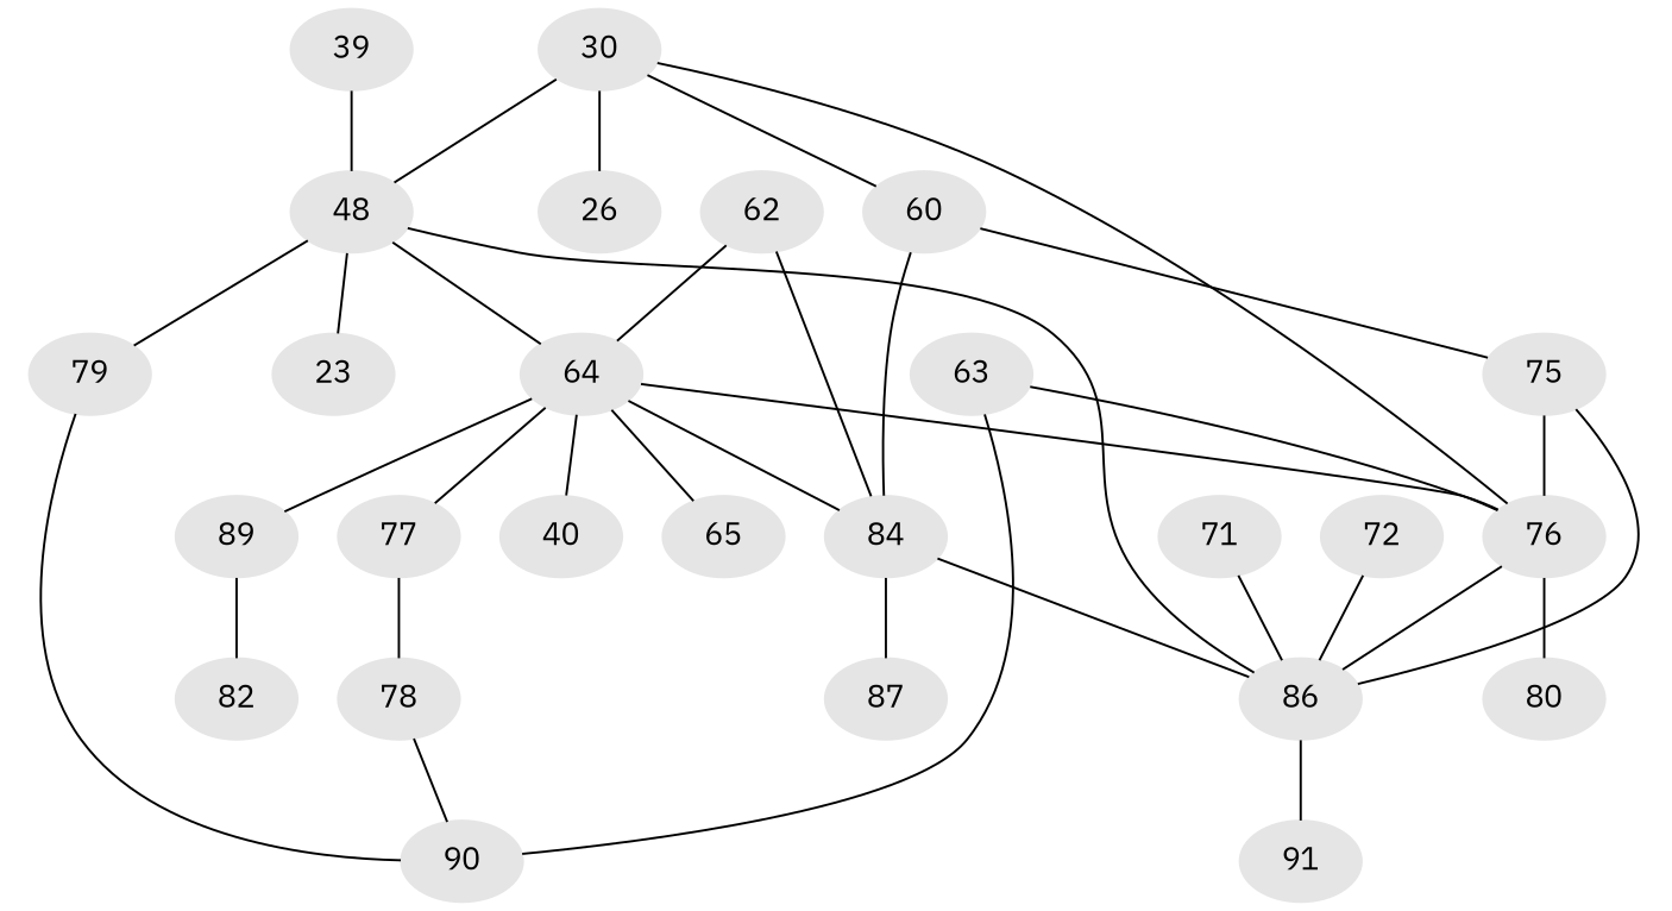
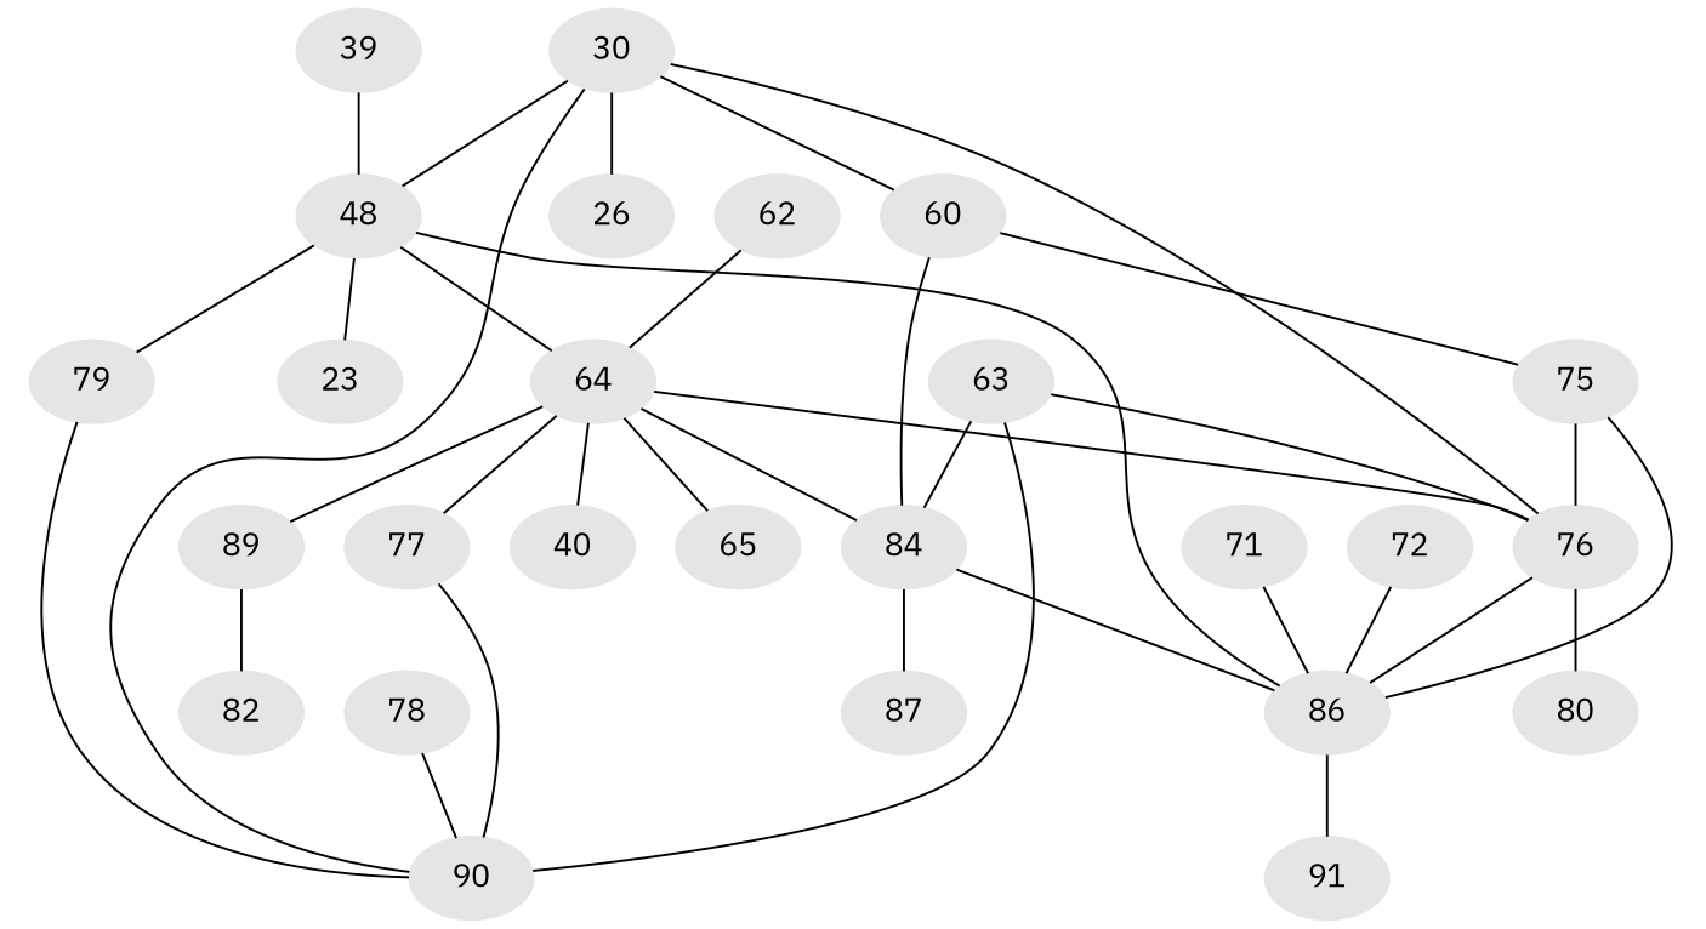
  graph {
    fontname="IBM Plex Sans"
    node [color=gray90 fontname="IBM Plex Sans" style=filled]
    edge [fontname="IBM Plex Sans"]
    30 [super="+11+13"]
    48 [super="+6+3+20"]
    60 [super="+59"]
    n4 [label=26]
    76 [super="+35+28+29+36+40+68+74"]
    90 [super="+52"]
    64 [super="+18+26+58+54"]
    79 [super="+55"]
    n9 [label=23]
    86 [super="+46+85+12+57"]
    75 [super="+21"]
    84 [super="+27+67"]
    80
    39 [super="+34"]
    65
    n16 [label=40]
    77 [super="+4+10"]
    89
    91
    87
    62
    63 [super="+38"]
    78 [super="+49+73"]
    82
    71 [super="+37"]
    72
    30 -- 48 [weight=2]
    30 -- 60
    30 -- n4
    30 -- 76 [weight=2]
+   30 -- 90
    48 -- 64 [weight=2]
    48 -- 79
    48 -- n9
    48 -- 86 [weight=2]
    60 -- 75
    60 -- 84
    76 -- 86 [weight=3]
    76 -- 80
    64 -- 76 [weight=2]
    64 -- 84 [weight=2]
    64 -- 65
    64 -- n16
    64 -- 77 [weight=3]
    64 -- 89
    79 -- 90
    86 -- 91
    75 -- 76 [weight=2]
    75 -- 86 [weight=2]
    84 -- 86 [weight=3]
    84 -- 87
    39 -- 48
-   77 -- 78
+   77 -- 90
    89 -- 82
    62 -- 64
    63 -- 76
    63 -- 90 [weight=2]
-   62 -- 84 [weight=2]
+   63 -- 84 [weight=2]
    78 -- 90
    71 -- 86
    72 -- 86
  }
